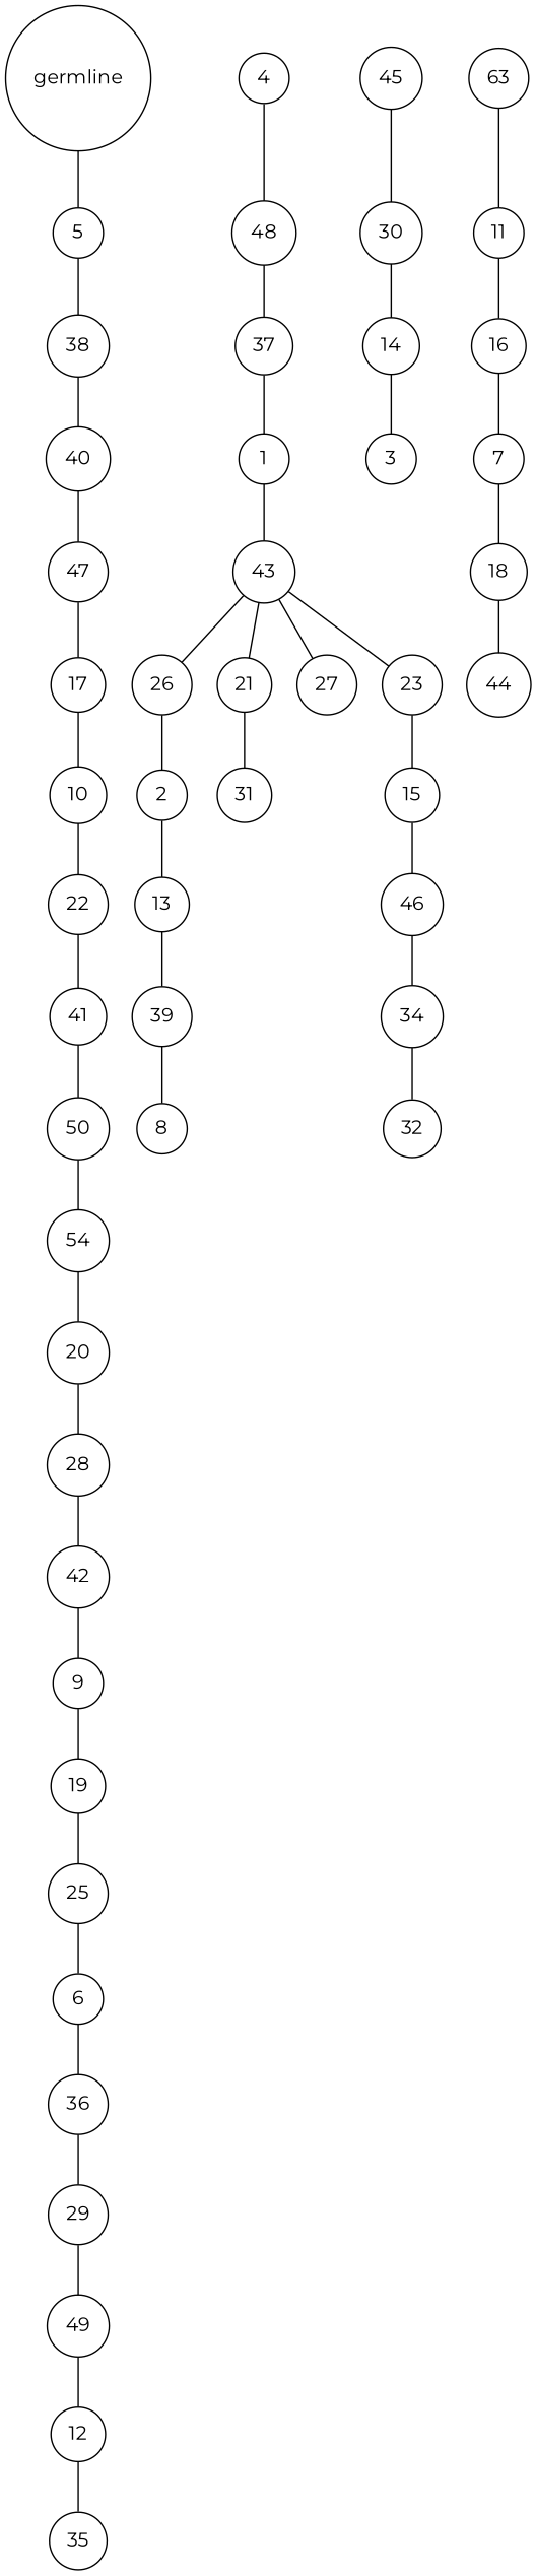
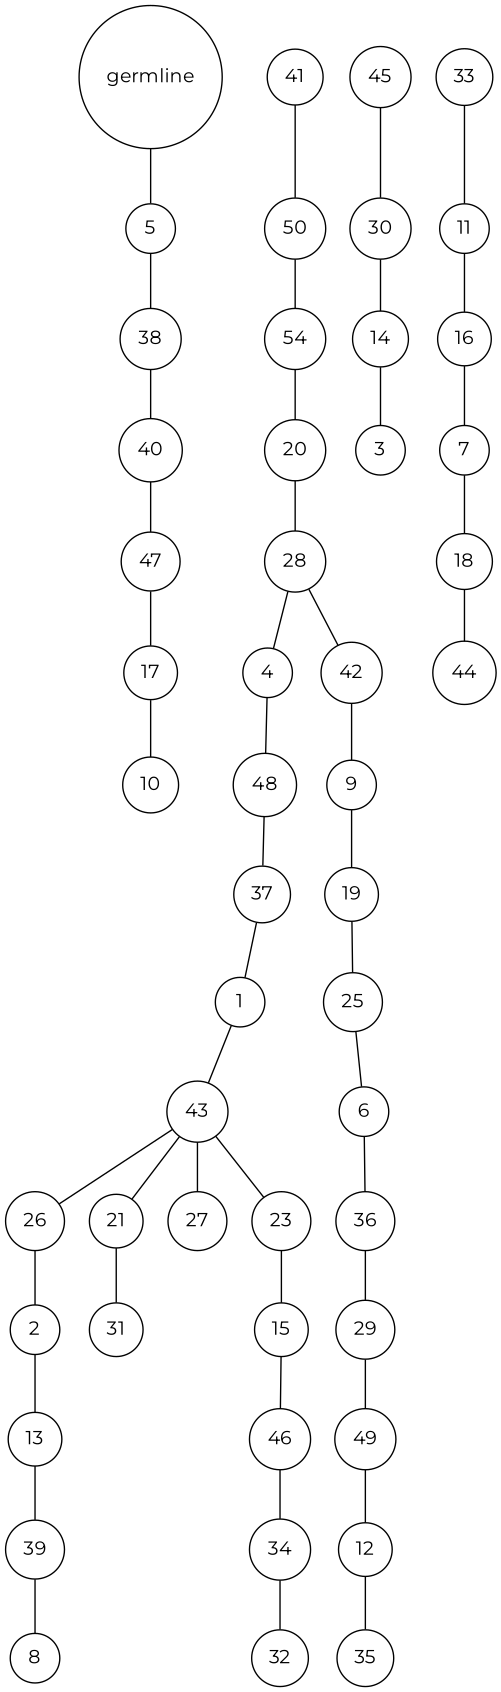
  graph {
    fontname=Montserrat
    rankdir=UD
    splines=line
    node [fontname=Montserrat shape=circle]
    edge [fontname=Montserrat]
    n1 [label=germline]
    n2 [label=5]
    n3 [label=38]
    n4 [label=40]
    n5 [label=47]
    n6 [label=17]
    n7 [label=10]
-   n8 [label=22]
    n9 [label=41]
    n10 [label=50]
    n11 [label=54]
    n12 [label=20]
    n13 [label=28]
    n14 [label=4]
    n15 [label=42]
    n16 [label=48]
    n17 [label=9]
    n18 [label=37]
    n19 [label=1]
    n20 [label=43]
    n21 [label=26]
    n22 [label=21]
    n23 [label=27]
    n24 [label=23]
    n25 [label=2]
    n26 [label=31]
    n27 [label=15]
    n28 [label=13]
    n29 [label=39]
    n30 [label=8]
    n31 [label=45]
    n32 [label=30]
    n33 [label=14]
    n34 [label=3]
-   n35 [label=63]
+   n35 [label=33]
    n36 [label=11]
    n37 [label=16]
    n38 [label=7]
    n39 [label=18]
    n40 [label=44]
    n41 [label=46]
    n42 [label=34]
    n43 [label=32]
    n44 [label=19]
    n45 [label=25]
    n46 [label=6]
    n47 [label=36]
    n48 [label=29]
    n49 [label=49]
    n50 [label=12]
    n51 [label=35]
    n1 -- n2
    n2 -- n3
    n3 -- n4
    n4 -- n5
    n5 -- n6
    n6 -- n7
-   n7 -- n8
-   n8 -- n9
    n9 -- n10
    n10 -- n11
    n11 -- n12
    n12 -- n13
+   n13 -- n14
    n13 -- n15
    n14 -- n16
    n15 -- n17
    n16 -- n18
    n17 -- n44
    n18 -- n19
    n19 -- n20
    n20 -- n21
    n20 -- n22
    n20 -- n23
    n20 -- n24
    n21 -- n25
    n22 -- n26
    n24 -- n27
    n25 -- n28
    n27 -- n41
    n28 -- n29
    n29 -- n30
    n31 -- n32
    n32 -- n33
    n33 -- n34
    n35 -- n36
    n36 -- n37
    n37 -- n38
    n38 -- n39
    n39 -- n40
    n41 -- n42
    n42 -- n43
    n44 -- n45
    n45 -- n46
    n46 -- n47
    n47 -- n48
    n48 -- n49
    n49 -- n50
    n50 -- n51
  }
